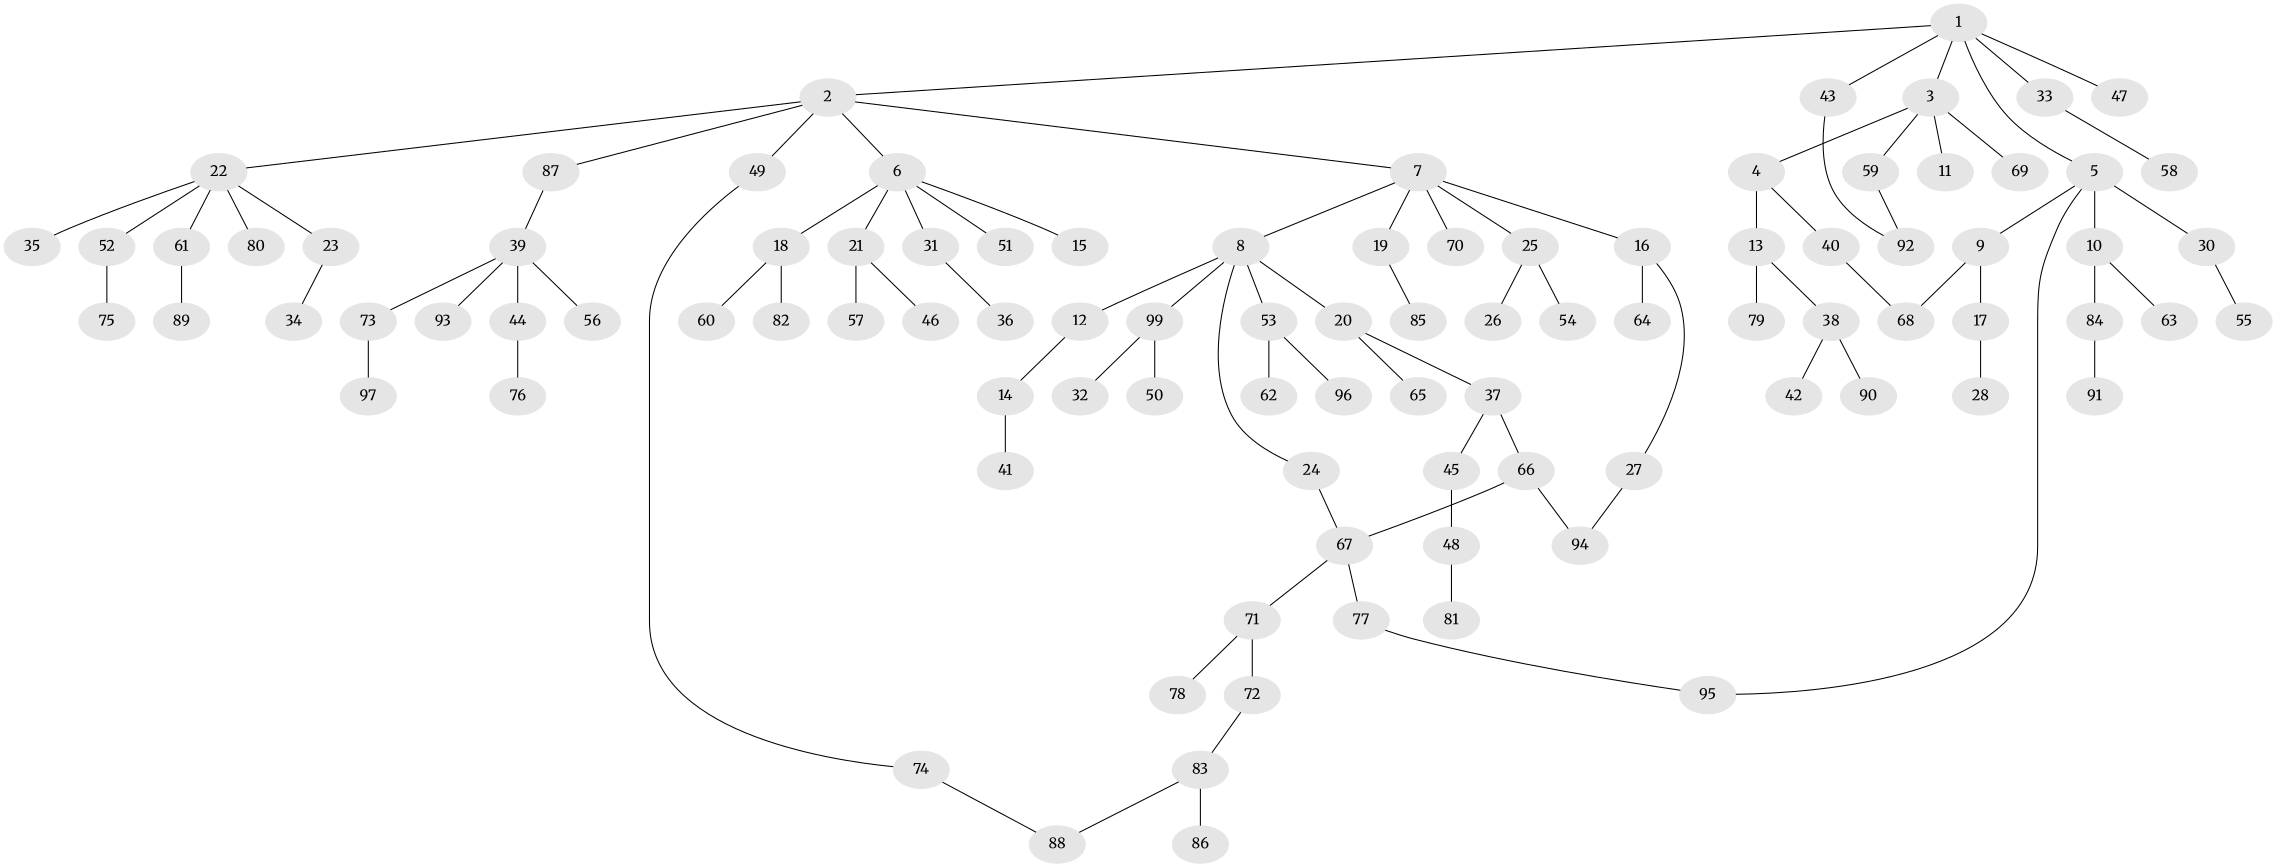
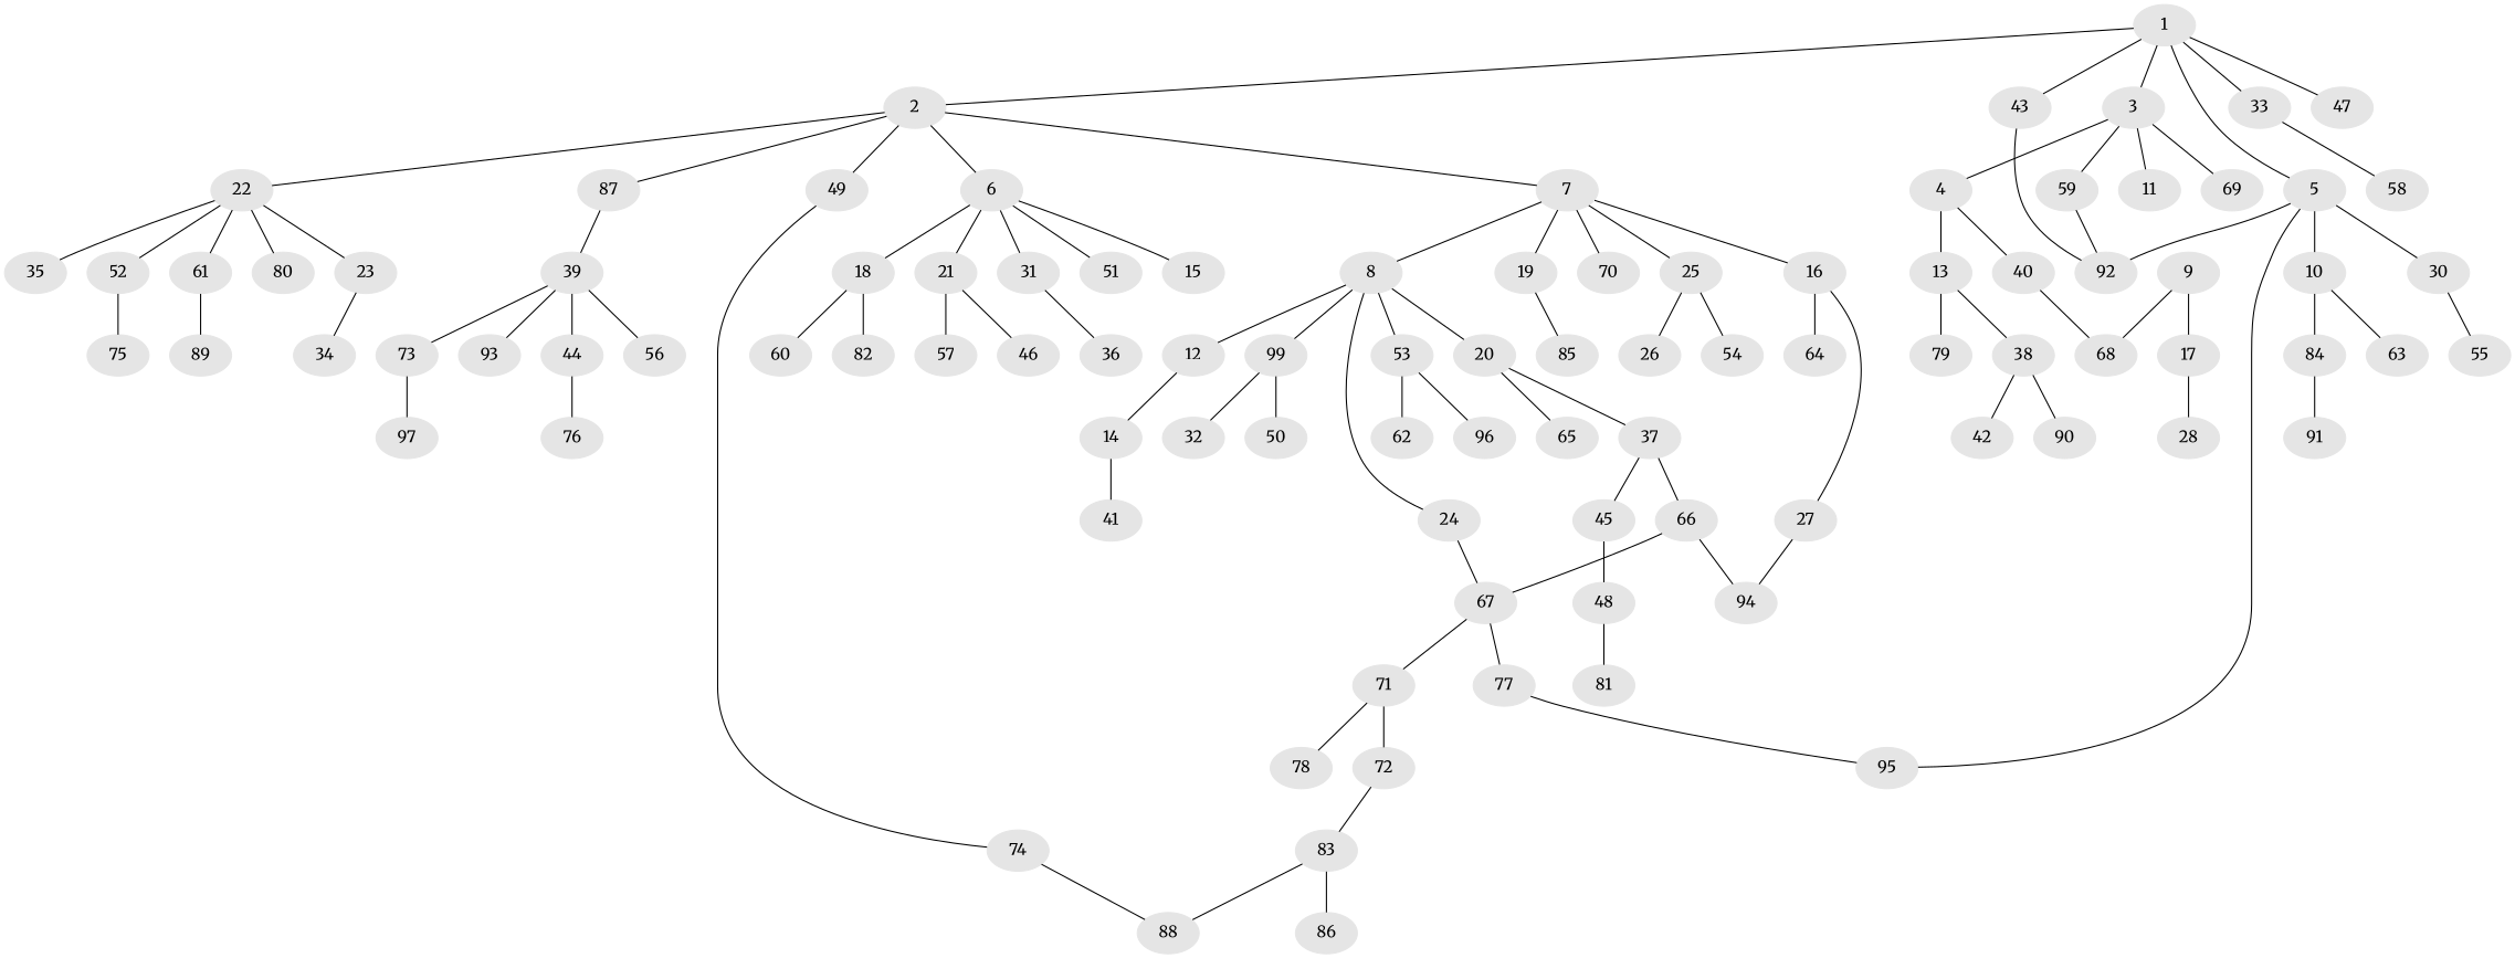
  graph {
    fontname=Merriweather
    node [color=gray90 fontname=Merriweather style=filled]
    edge [fontname=Merriweather]
    1
    2
    3
    5
    33
    43
    47
    6
    7
    22
    49
    87
    4
    11
    59
    69
    9
    10
    30
    95
    58
    92
    15
    18
    21
    31
    51
    8
    16
    19
    25
    70
    23
    35
    52
    61
    80
    39
    44
    56
    73
    93
    74
    13
    40
    38
    79
    68
    17
    63
    84
    55
    60
    82
    46
    57
    36
    12
    20
    24
    n61 [label=99]
    53
    27
    64
    85
    26
    54
    14
    37
    65
    67
    32
    50
    62
    96
    28
    91
    41
    42
    90
    94
    45
    66
    34
    75
    89
    71
    77
    48
    76
    97
    81
    88
    72
    78
    83
    86
    1 -- 2
    1 -- 3
    1 -- 5
    1 -- 33
    1 -- 43
    1 -- 47
    2 -- 6
    2 -- 7
    2 -- 22
    2 -- 49
    2 -- 87
    3 -- 4
    3 -- 11
    3 -- 59
    3 -- 69
-   5 -- 9
+   5 -- 92
    5 -- 10
    5 -- 30
    5 -- 95
    33 -- 58
    43 -- 92
    6 -- 15
    6 -- 18
    6 -- 21
    6 -- 31
    6 -- 51
    7 -- 8
    7 -- 16
    7 -- 19
    7 -- 25
    7 -- 70
    22 -- 23
    22 -- 35
    22 -- 52
    22 -- 61
    22 -- 80
    49 -- 74
    87 -- 39
    4 -- 13
    4 -- 40
    59 -- 92
    9 -- 68
    9 -- 17
    10 -- 63
    10 -- 84
    30 -- 55
    18 -- 60
    18 -- 82
    21 -- 46
    21 -- 57
    31 -- 36
    8 -- 12
    8 -- 20
    8 -- 24
    8 -- n61
    8 -- 53
    16 -- 27
    16 -- 64
    19 -- 85
    25 -- 26
    25 -- 54
    23 -- 34
    52 -- 75
    61 -- 89
    39 -- 44
    39 -- 56
    39 -- 73
    39 -- 93
    44 -- 76
    73 -- 97
    74 -- 88
    13 -- 38
    13 -- 79
    40 -- 68
    38 -- 42
    38 -- 90
    17 -- 28
    84 -- 91
    12 -- 14
    20 -- 37
    20 -- 65
    24 -- 67
    n61 -- 32
    n61 -- 50
    53 -- 62
    53 -- 96
    27 -- 94
    14 -- 41
    37 -- 45
    37 -- 66
    67 -- 71
    67 -- 77
    45 -- 48
    66 -- 67
    66 -- 94
    71 -- 72
    71 -- 78
    77 -- 95
    48 -- 81
    72 -- 83
    83 -- 88
    83 -- 86
  }
